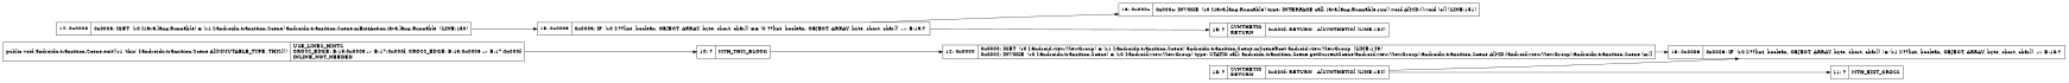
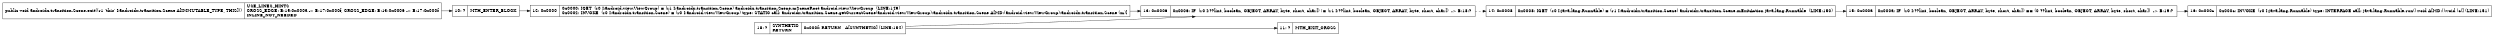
  digraph {
    rankdir=LR
    node [shape=record]
-   n1 [label="{10\:\ ?|MTH_THIS_BLOCK\l}"]
+   n1 [label="{10\:\ ?|MTH_ENTER_BLOCK\l}"]
    n2 [label="{12\:\ 0x0000|0x0000: IGET  (r0 I:android.view.ViewGroup) = (r1 I:androidx.transition.Scene) androidx.transition.Scene.mSceneRoot android.view.ViewGroup  (LINE:149)\l0x0002: INVOKE  (r0 I:androidx.transition.Scene) = (r0 I:android.view.ViewGroup) type: STATIC call: androidx.transition.Scene.getCurrentScene(android.view.ViewGroup):androidx.transition.Scene A[MD:(android.view.ViewGroup):androidx.transition.Scene (m)]\l}"]
    n3 [label="{13\:\ 0x0006|0x0006: IF  (r0 I:??[int, boolean, OBJECT, ARRAY, byte, short, char]) != (r1 I:??[int, boolean, OBJECT, ARRAY, byte, short, char])  \-\> B:18:? \l}"]
    n4 [label="{14\:\ 0x0008|0x0008: IGET  (r0 I:java.lang.Runnable) = (r1 I:androidx.transition.Scene) androidx.transition.Scene.mExitAction java.lang.Runnable  (LINE:150)\l}"]
    n5 [label="{15\:\ 0x000a|0x000a: IF  (r0 I:??[int, boolean, OBJECT, ARRAY, byte, short, char]) == (0 ??[int, boolean, OBJECT, ARRAY, byte, short, char])  \-\> B:19:? \l}"]
    n6 [label="{18\:\ ?|SYNTHETIC\lRETURN\l|0x000f: RETURN   A[SYNTHETIC] (LINE:154)\l}"]
    n7 [label="{11\:\ ?|MTH_EXIT_CROSS\l}"]
    n8 [label="{16\:\ 0x000c|0x000c: INVOKE  (r0 I:java.lang.Runnable) type: INTERFACE call: java.lang.Runnable.run():void A[MD:():void (c)] (LINE:151)\l}"]
-   n9 [label="{19\:\ ?|SYNTHETIC\lRETURN\l|0x000f: RETURN   A[SYNTHETIC] (LINE:154)\l}"]
    n10 [label="{public void androidx.transition.Scene.exit((r1 'this' I:androidx.transition.Scene A[IMMUTABLE_TYPE, THIS]))  | USE_LINES_HINTS\lCROSS_EDGE: B:15:0x000a \-\> B:17:0x000f, CROSS_EDGE: B:13:0x0006 \-\> B:17:0x000f\lINLINE_NOT_NEEDED\l}"]
    n1 -> n2
    n2 -> n3
+   n3 -> n4 [style=dashed]
    n4 -> n5
    n5 -> n8 [style=solid]
-   n5 -> n9
    n6 -> n3
    n6 -> n7
    n10 -> n1
  }
